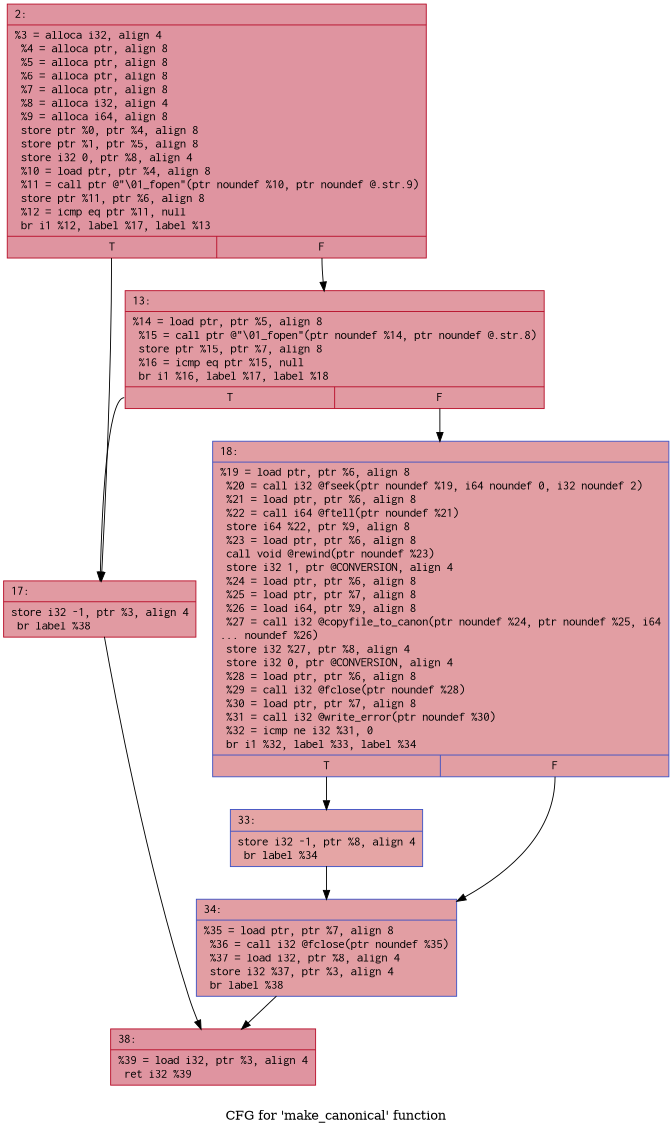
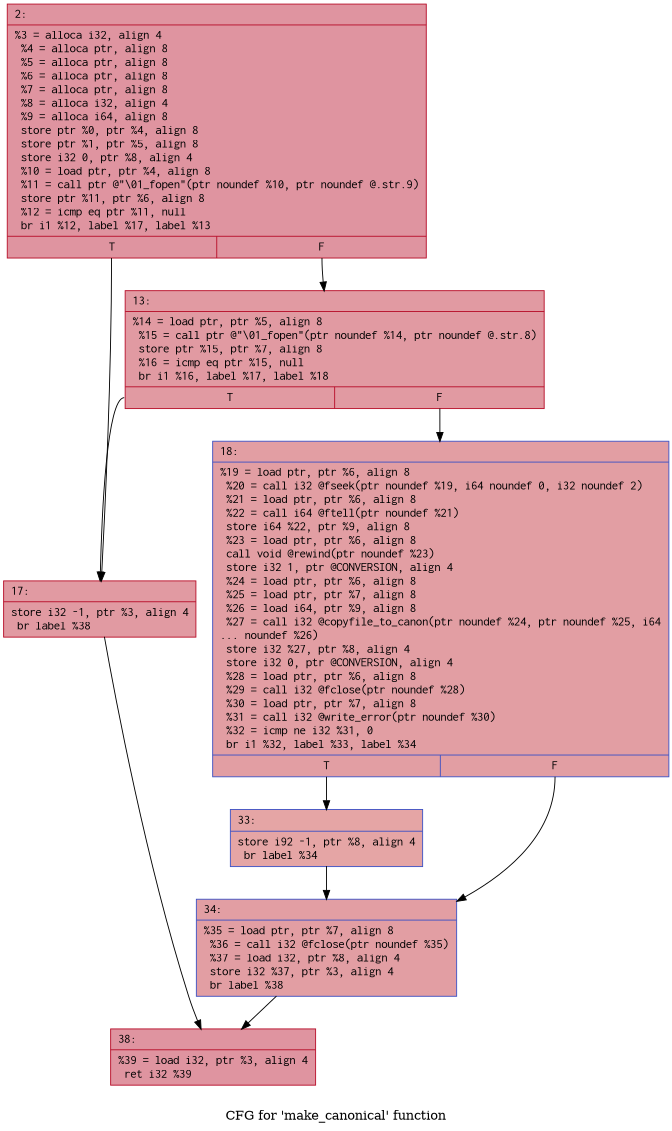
  digraph {
    label="CFG for 'make_canonical' function"
    node [color="#b70d28ff" fillcolor="#b70d2870" fontname=Courier shape=record style=filled]
    n1 [label="{2:\l|  %3 = alloca i32, align 4\l  %4 = alloca ptr, align 8\l  %5 = alloca ptr, align 8\l  %6 = alloca ptr, align 8\l  %7 = alloca ptr, align 8\l  %8 = alloca i32, align 4\l  %9 = alloca i64, align 8\l  store ptr %0, ptr %4, align 8\l  store ptr %1, ptr %5, align 8\l  store i32 0, ptr %8, align 4\l  %10 = load ptr, ptr %4, align 8\l  %11 = call ptr @\"\\01_fopen\"(ptr noundef %10, ptr noundef @.str.9)\l  store ptr %11, ptr %6, align 8\l  %12 = icmp eq ptr %11, null\l  br i1 %12, label %17, label %13\l|{<s0>T|<s1>F}}"]
    n2 [fillcolor="#bb1b2c70" label="{17:\l|  store i32 -1, ptr %3, align 4\l  br label %38\l}"]
    n3 [fillcolor="#bb1b2c70" label="{13:\l|  %14 = load ptr, ptr %5, align 8\l  %15 = call ptr @\"\\01_fopen\"(ptr noundef %14, ptr noundef @.str.8)\l  store ptr %15, ptr %7, align 8\l  %16 = icmp eq ptr %15, null\l  br i1 %16, label %17, label %18\l|{<s0>T|<s1>F}}"]
    n4 [label="{38:\l|  %39 = load i32, ptr %3, align 4\l  ret i32 %39\l}"]
    n5 [color="#3d50c3ff" fillcolor="#be242e70" label="{18:\l|  %19 = load ptr, ptr %6, align 8\l  %20 = call i32 @fseek(ptr noundef %19, i64 noundef 0, i32 noundef 2)\l  %21 = load ptr, ptr %6, align 8\l  %22 = call i64 @ftell(ptr noundef %21)\l  store i64 %22, ptr %9, align 8\l  %23 = load ptr, ptr %6, align 8\l  call void @rewind(ptr noundef %23)\l  store i32 1, ptr @CONVERSION, align 4\l  %24 = load ptr, ptr %6, align 8\l  %25 = load ptr, ptr %7, align 8\l  %26 = load i64, ptr %9, align 8\l  %27 = call i32 @copyfile_to_canon(ptr noundef %24, ptr noundef %25, i64\l... noundef %26)\l  store i32 %27, ptr %8, align 4\l  store i32 0, ptr @CONVERSION, align 4\l  %28 = load ptr, ptr %6, align 8\l  %29 = call i32 @fclose(ptr noundef %28)\l  %30 = load ptr, ptr %7, align 8\l  %31 = call i32 @write_error(ptr noundef %30)\l  %32 = icmp ne i32 %31, 0\l  br i1 %32, label %33, label %34\l|{<s0>T|<s1>F}}"]
-   n6 [color="#3d50c3ff" fillcolor="#c5333470" label="{33:\l|  store i32 -1, ptr %8, align 4\l  br label %34\l}"]
+   n6 [color="#3d50c3ff" fillcolor="#c5333470" label="{33:\l|  store i92 -1, ptr %8, align 4\l  br label %34\l}"]
    n7 [color="#3d50c3ff" fillcolor="#be242e70" label="{34:\l|  %35 = load ptr, ptr %7, align 8\l  %36 = call i32 @fclose(ptr noundef %35)\l  %37 = load i32, ptr %8, align 4\l  store i32 %37, ptr %3, align 4\l  br label %38\l}"]
    n1 -> n2 [tailport=s0]
    n1 -> n3 [tailport=s1]
    n2 -> n4
    n3 -> n2 [tailport=s0]
    n3 -> n5 [tailport=s1]
    n5 -> n6 [tailport=s0]
    n5 -> n7 [tailport=s1]
    n6 -> n7
    n7 -> n4
  }
